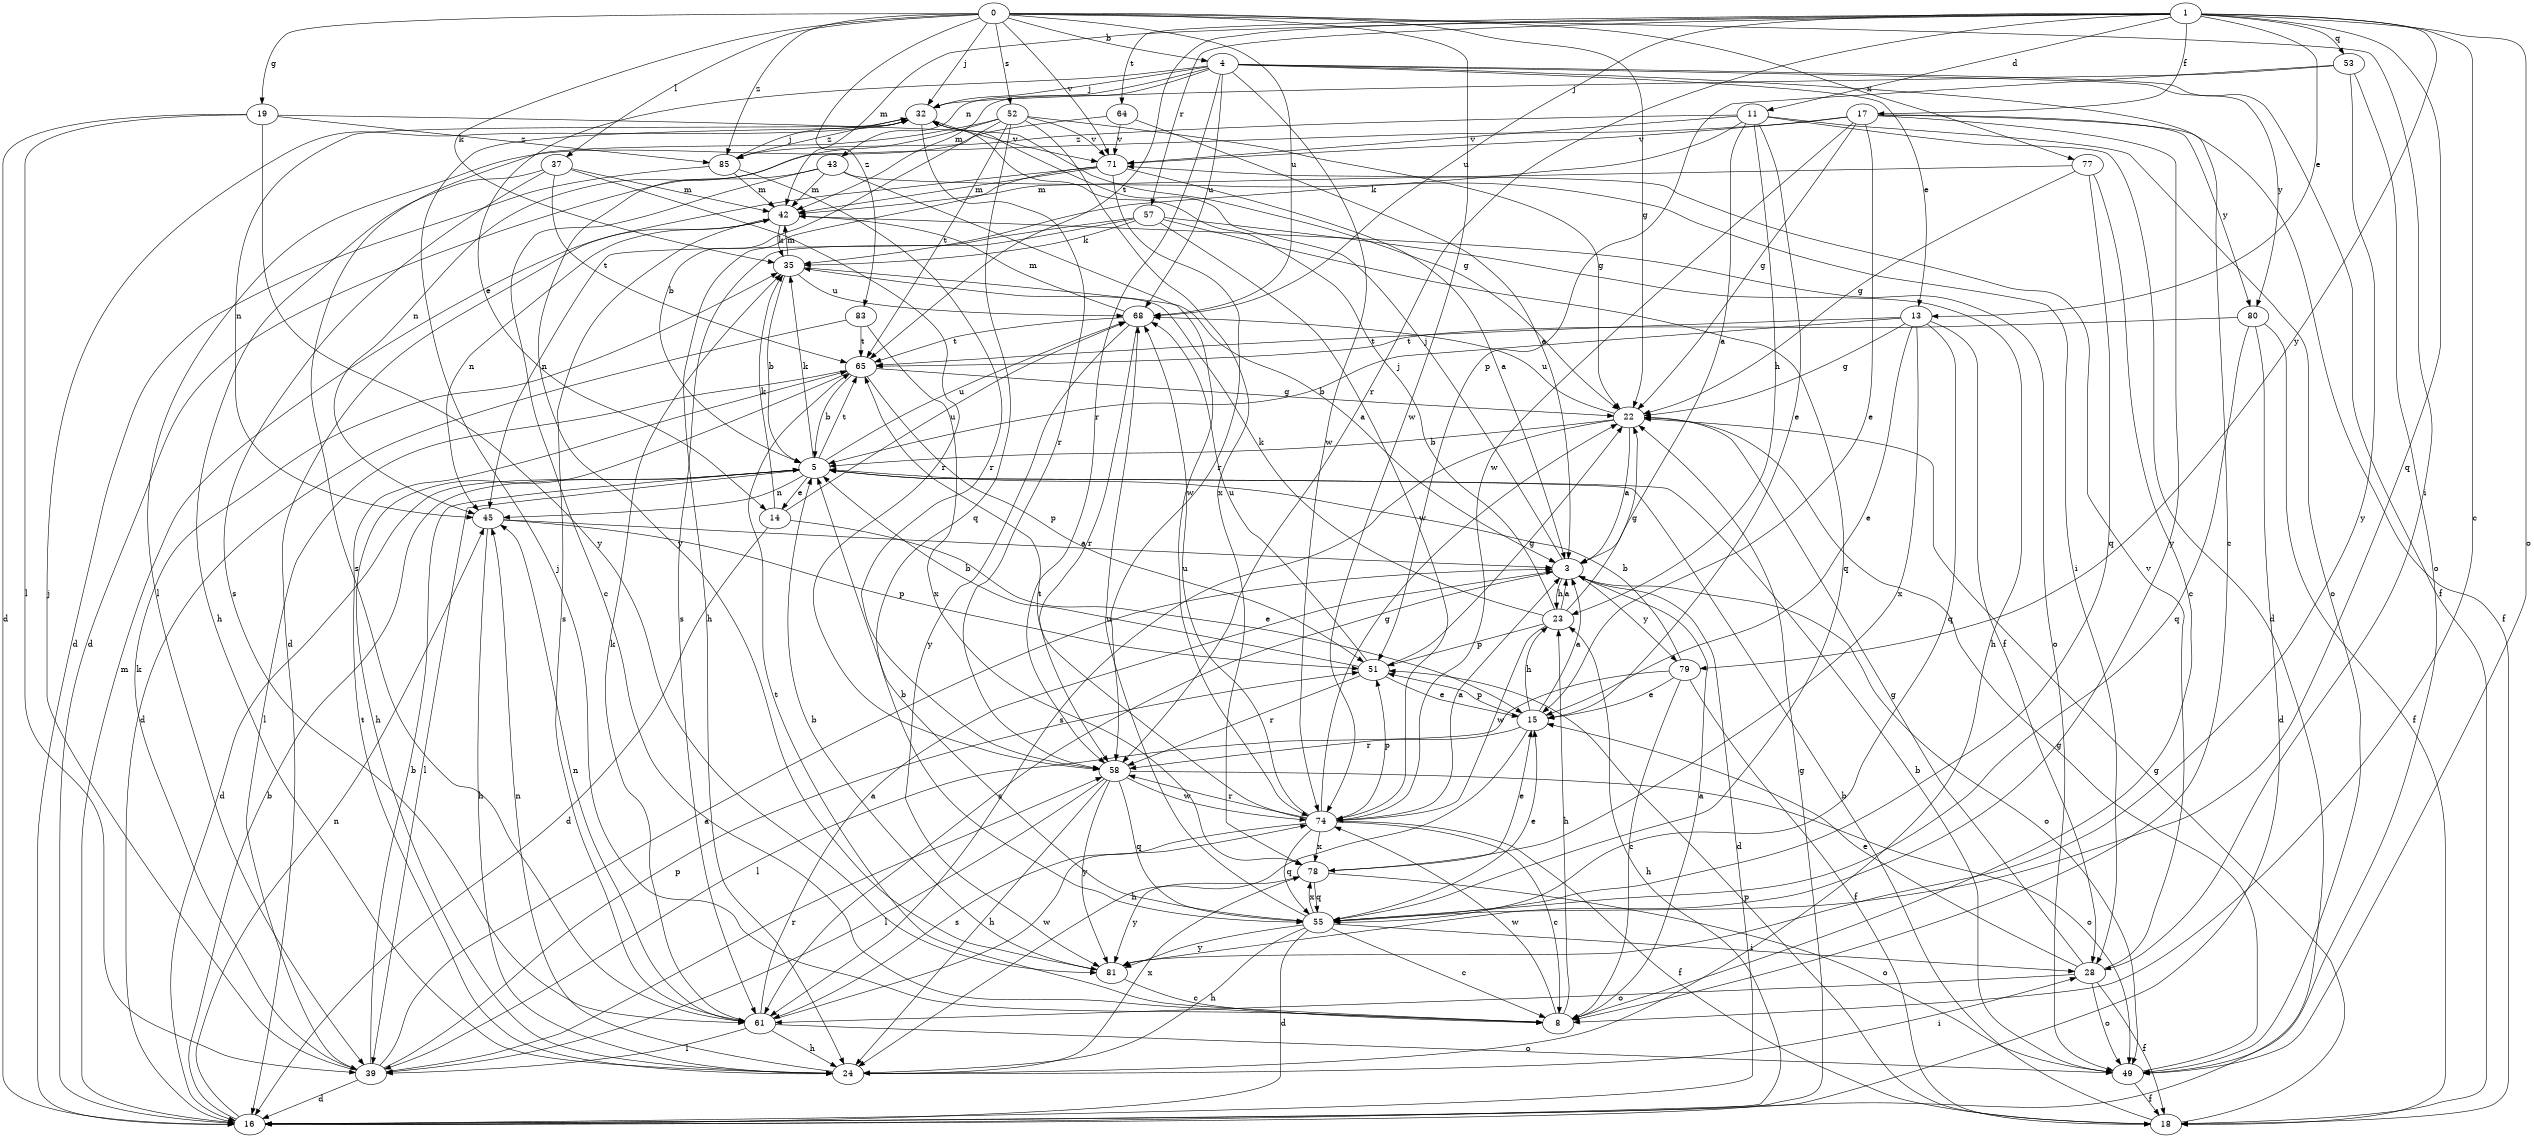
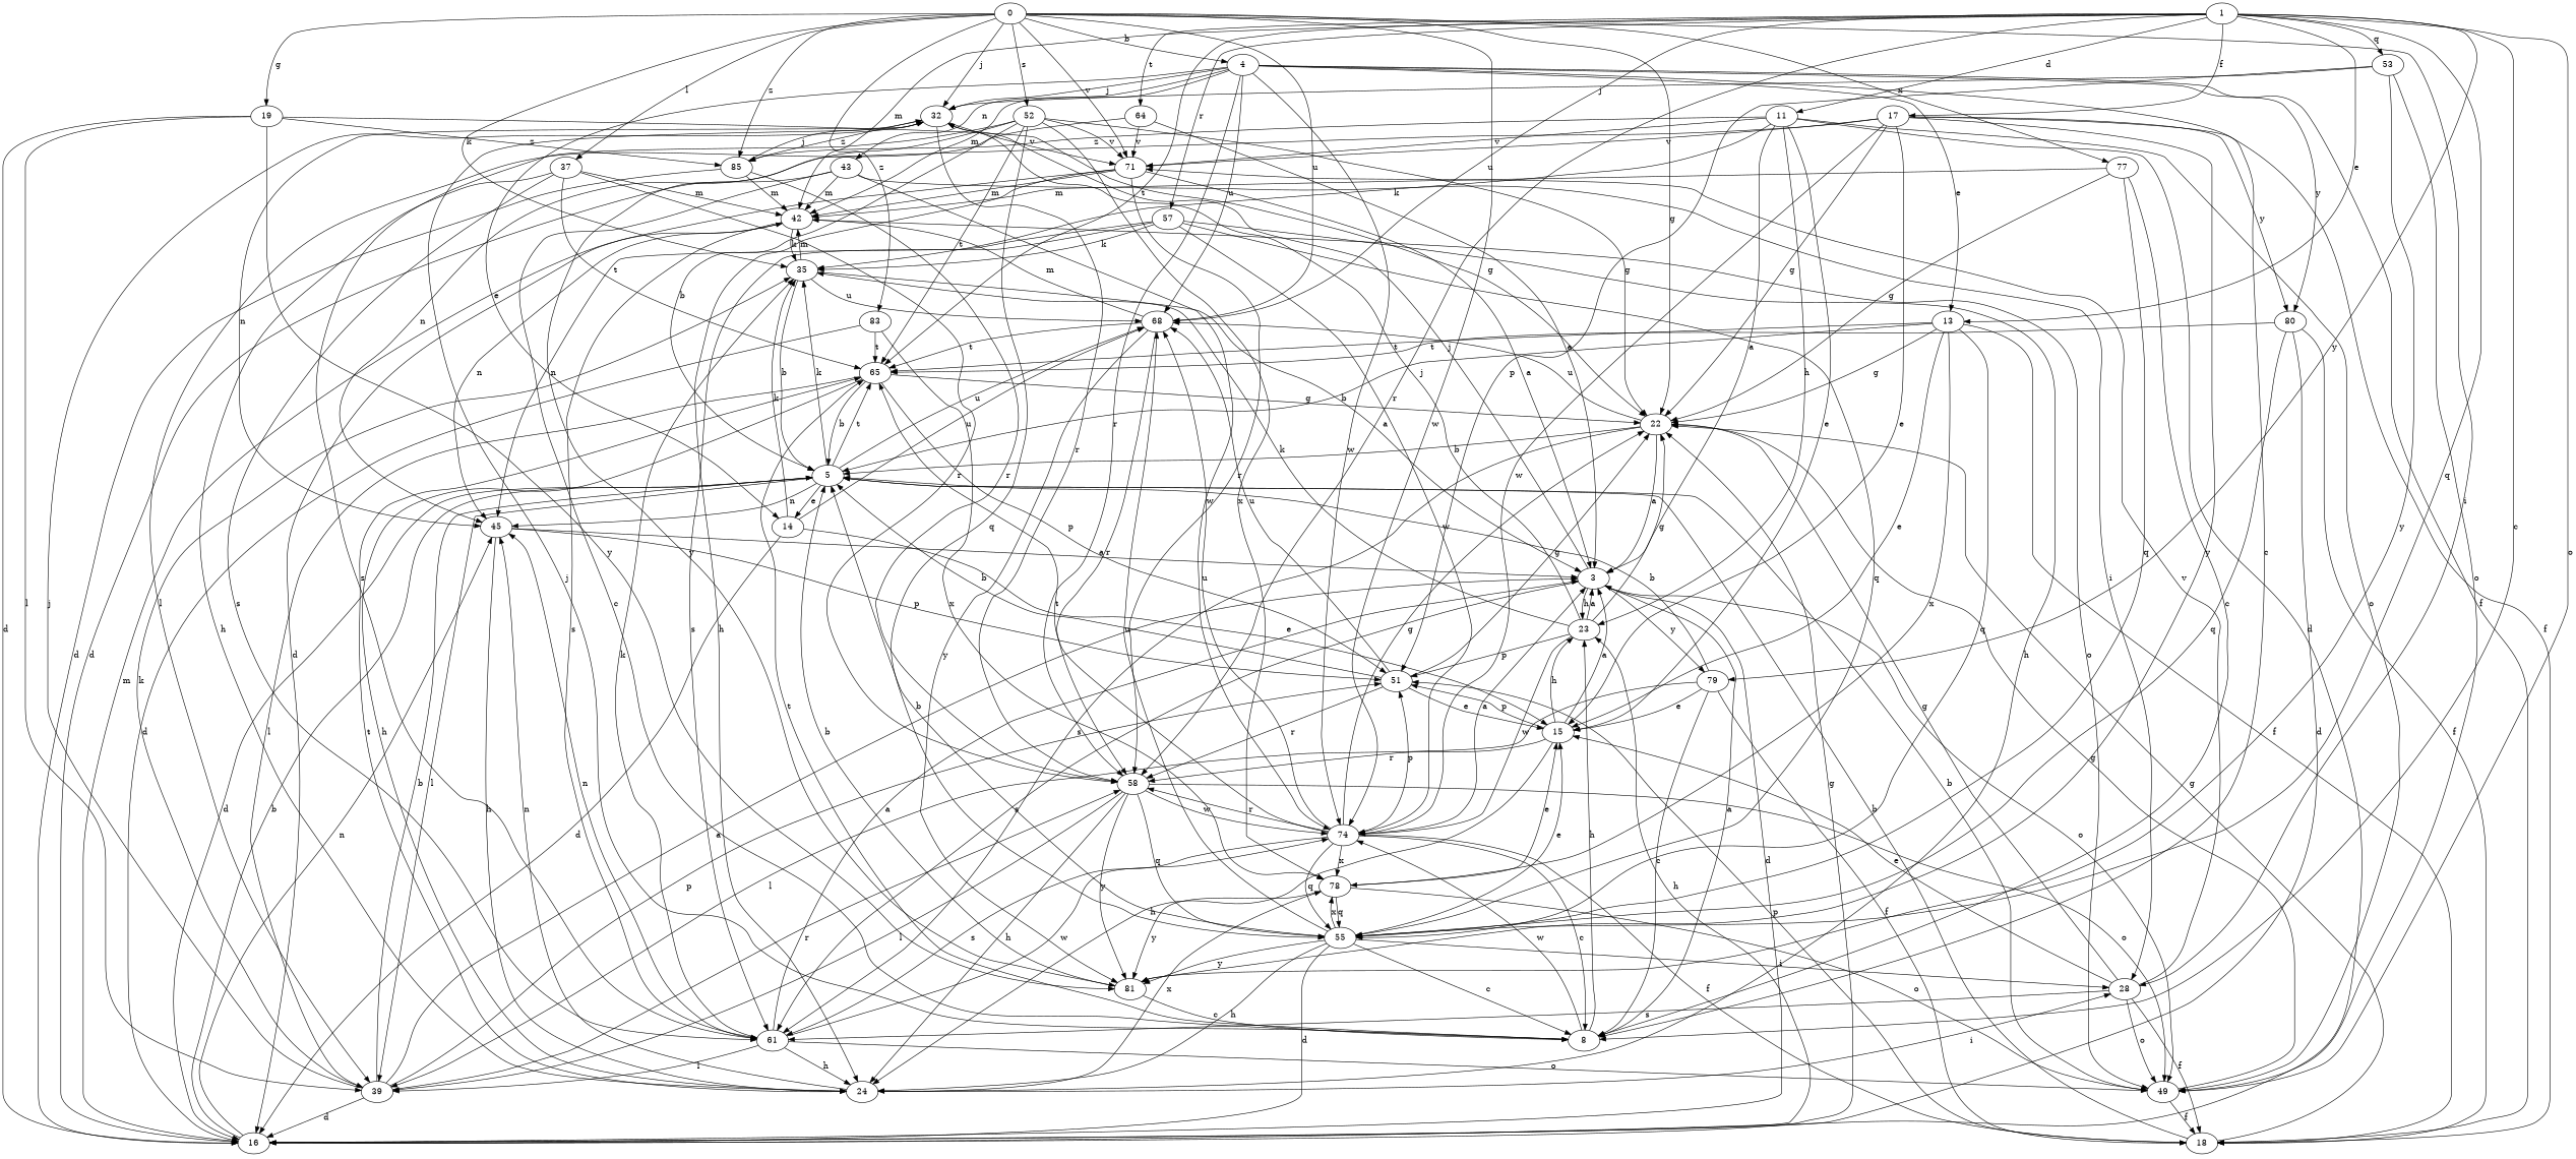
  strict digraph {
    0
    4
    19
    22
    28
    32
    35
    37
    n9 [label=52]
    68
    71
    74
    77
    83
    85
    8
    13
    42
    58
    14
    18
    43
    80
    n24 [label=16]
    39
    81
    3
    61
    5
    49
    15
    45
    65
    24
    55
    78
    51
    1
    11
    17
    53
    57
    64
    79
    23
    0 -> 4 [label=b]
    0 -> 19 [label=g]
    0 -> 22 [label=g]
    0 -> 28 [label=i]
    0 -> 32 [label=j]
    0 -> 35 [label=k]
    0 -> 37 [label=l]
    0 -> n9 [label=s]
    0 -> 68 [label=u]
    0 -> 71 [label=v]
    0 -> 74 [label=w]
    0 -> 77 [label=x]
    0 -> 83 [label=z]
    0 -> 85 [label=z]
    4 -> 32 [label=j]
    4 -> 68 [label=u]
    4 -> 74 [label=w]
    4 -> 8 [label=c]
    4 -> 13 [label=e]
    4 -> 42 [label=m]
    4 -> 58 [label=r]
    4 -> 14 [label=e]
    4 -> 18 [label=f]
    4 -> 43 [label=n]
    4 -> 80 [label=y]
    19 -> 22 [label=g]
    19 -> 85 [label=z]
    19 -> n24 [label=d]
    19 -> 39 [label=l]
    19 -> 81 [label=y]
    22 -> 68 [label=u]
    22 -> 3 [label=a]
    22 -> 61 [label=s]
    22 -> 5 [label=b]
    28 -> 22 [label=g]
    28 -> 71 [label=v]
    28 -> 18 [label=f]
-   28 -> 61 [label=o]
+   28 -> 61 [label=s]
    28 -> 49 [label=o]
    28 -> 15 [label=e]
    32 -> 71 [label=v]
    32 -> 85 [label=z]
    32 -> 58 [label=r]
    32 -> 45 [label=n]
    35 -> 68 [label=u]
    35 -> 42 [label=m]
    35 -> 3 [label=a]
    35 -> 5 [label=b]
    37 -> 42 [label=m]
    37 -> 58 [label=r]
    37 -> 61 [label=s]
    37 -> 65 [label=t]
    37 -> 24 [label=h]
    n9 -> 22 [label=g]
    n9 -> 71 [label=v]
    n9 -> 81 [label=y]
    n9 -> 61 [label=s]
    n9 -> 5 [label=b]
    n9 -> 65 [label=t]
    n9 -> 55 [label=q]
    n9 -> 78 [label=x]
    68 -> 42 [label=m]
    68 -> 58 [label=r]
    68 -> 81 [label=y]
    68 -> 65 [label=t]
    71 -> 42 [label=m]
    71 -> 58 [label=r]
    71 -> n24 [label=d]
    71 -> 3 [label=a]
    71 -> 24 [label=h]
    74 -> 22 [label=g]
    74 -> 68 [label=u]
    74 -> 8 [label=c]
    74 -> 58 [label=r]
    74 -> 18 [label=f]
    74 -> 3 [label=a]
    74 -> 61 [label=s]
    74 -> 65 [label=t]
    74 -> 55 [label=q]
    74 -> 78 [label=x]
    74 -> 51 [label=p]
    77 -> 22 [label=g]
    77 -> 8 [label=c]
    77 -> 42 [label=m]
    77 -> 55 [label=q]
    83 -> n24 [label=d]
    83 -> 65 [label=t]
    83 -> 78 [label=x]
    85 -> 32 [label=j]
    85 -> 42 [label=m]
    85 -> 58 [label=r]
    85 -> n24 [label=d]
    8 -> 32 [label=j]
    8 -> 74 [label=w]
    8 -> 3 [label=a]
    8 -> 65 [label=t]
    8 -> 23 [label=h]
    13 -> 22 [label=g]
-   13 -> 28 [label=f]
+   13 -> 18 [label=f]
    13 -> 5 [label=b]
    13 -> 15 [label=e]
    13 -> 65 [label=t]
    13 -> 55 [label=q]
    13 -> 78 [label=x]
    42 -> 35 [label=k]
    42 -> 61 [label=s]
    42 -> 49 [label=o]
    42 -> 45 [label=n]
    58 -> 74 [label=w]
    58 -> 39 [label=l]
    58 -> 81 [label=y]
    58 -> 49 [label=o]
    58 -> 24 [label=h]
    58 -> 55 [label=q]
    14 -> 35 [label=k]
    14 -> 68 [label=u]
    14 -> n24 [label=d]
    14 -> 15 [label=e]
    18 -> 22 [label=g]
    18 -> 5 [label=b]
    18 -> 51 [label=p]
    43 -> 28 [label=i]
    43 -> 74 [label=w]
    43 -> 8 [label=c]
    43 -> 42 [label=m]
    43 -> n24 [label=d]
    80 -> 18 [label=f]
    80 -> n24 [label=d]
    80 -> 65 [label=t]
    80 -> 55 [label=q]
    n24 -> 22 [label=g]
    n24 -> 42 [label=m]
    n24 -> 5 [label=b]
    n24 -> 45 [label=n]
    n24 -> 23 [label=h]
    39 -> 32 [label=j]
    39 -> 35 [label=k]
    39 -> 58 [label=r]
    39 -> n24 [label=d]
    39 -> 3 [label=a]
    39 -> 5 [label=b]
    39 -> 51 [label=p]
    81 -> 8 [label=c]
    81 -> 5 [label=b]
    3 -> 32 [label=j]
    3 -> n24 [label=d]
    3 -> 61 [label=s]
    3 -> 49 [label=o]
    3 -> 79 [label=y]
    3 -> 23 [label=h]
    61 -> 35 [label=k]
    61 -> 74 [label=w]
    61 -> 39 [label=l]
    61 -> 3 [label=a]
    61 -> 49 [label=o]
    61 -> 45 [label=n]
    61 -> 24 [label=h]
    5 -> 35 [label=k]
    5 -> 68 [label=u]
    5 -> 14 [label=e]
    5 -> n24 [label=d]
    5 -> 39 [label=l]
    5 -> 45 [label=n]
    5 -> 65 [label=t]
    49 -> 22 [label=g]
    49 -> 18 [label=f]
    49 -> 5 [label=b]
    15 -> 58 [label=r]
    15 -> 3 [label=a]
    15 -> 24 [label=h]
    15 -> 51 [label=p]
    15 -> 23 [label=h]
    45 -> 3 [label=a]
    45 -> 24 [label=h]
    45 -> 51 [label=p]
    65 -> 22 [label=g]
    65 -> 39 [label=l]
    65 -> 5 [label=b]
    65 -> 24 [label=h]
    65 -> 51 [label=p]
    24 -> 28 [label=i]
    24 -> 45 [label=n]
    24 -> 65 [label=t]
    24 -> 78 [label=x]
    55 -> 28 [label=i]
    55 -> 68 [label=u]
    55 -> 8 [label=c]
    55 -> n24 [label=d]
    55 -> 81 [label=y]
    55 -> 5 [label=b]
    55 -> 15 [label=e]
    55 -> 24 [label=h]
    55 -> 78 [label=x]
    78 -> 81 [label=y]
    78 -> 49 [label=o]
    78 -> 15 [label=e]
    78 -> 55 [label=q]
    51 -> 22 [label=g]
    51 -> 68 [label=u]
    51 -> 58 [label=r]
    51 -> 5 [label=b]
    51 -> 15 [label=e]
    1 -> 68 [label=u]
    1 -> 8 [label=c]
    1 -> 13 [label=e]
    1 -> 42 [label=m]
    1 -> 58 [label=r]
    1 -> 49 [label=o]
    1 -> 65 [label=t]
    1 -> 55 [label=q]
    1 -> 11 [label=d]
    1 -> 17 [label=f]
    1 -> 53 [label=q]
    1 -> 57 [label=r]
    1 -> 64 [label=t]
    1 -> 79 [label=y]
    11 -> 35 [label=k]
    11 -> 71 [label=v]
    11 -> 85 [label=z]
    11 -> n24 [label=d]
    11 -> 3 [label=a]
    11 -> 49 [label=o]
    11 -> 15 [label=e]
    11 -> 23 [label=h]
    17 -> 22 [label=g]
    17 -> 71 [label=v]
    17 -> 74 [label=w]
    17 -> 18 [label=f]
    17 -> 80 [label=y]
    17 -> 81 [label=y]
    17 -> 15 [label=e]
    17 -> 45 [label=n]
    53 -> 32 [label=j]
    53 -> 81 [label=y]
    53 -> 49 [label=o]
    53 -> 51 [label=p]
    57 -> 35 [label=k]
    57 -> 74 [label=w]
    57 -> 61 [label=s]
    57 -> 45 [label=n]
    57 -> 24 [label=h]
    57 -> 55 [label=q]
    64 -> 71 [label=v]
    64 -> 39 [label=l]
    64 -> 3 [label=a]
    79 -> 8 [label=c]
    79 -> 18 [label=f]
    79 -> 39 [label=l]
    79 -> 5 [label=b]
    79 -> 15 [label=e]
    23 -> 22 [label=g]
    23 -> 32 [label=j]
    23 -> 35 [label=k]
    23 -> 74 [label=w]
    23 -> 3 [label=a]
    23 -> 51 [label=p]
  }
